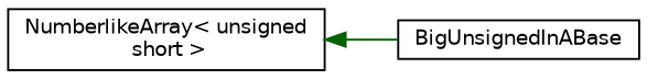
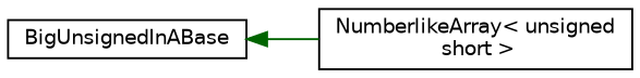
  digraph {
    rankdir=LR
    node [color=black fillcolor=white fontname=Helvetica fontsize=10 shape=record style=filled]
    n1 [height=0.2 label="NumberlikeArray\< unsigned\l short \>" width=0.4]
    n2 [height=0.2 label=BigUnsignedInABase width=0.4]
-   n1 -> n2 [color=darkgreen dir=back fontname=Helvetica fontsize=10 labelfontname=Helvetica labelfontsize=10 style=solid]
+   n2 -> n1 [color=darkgreen dir=back fontname=Helvetica fontsize=10 labelfontname=Helvetica labelfontsize=10 style=solid]
  }
